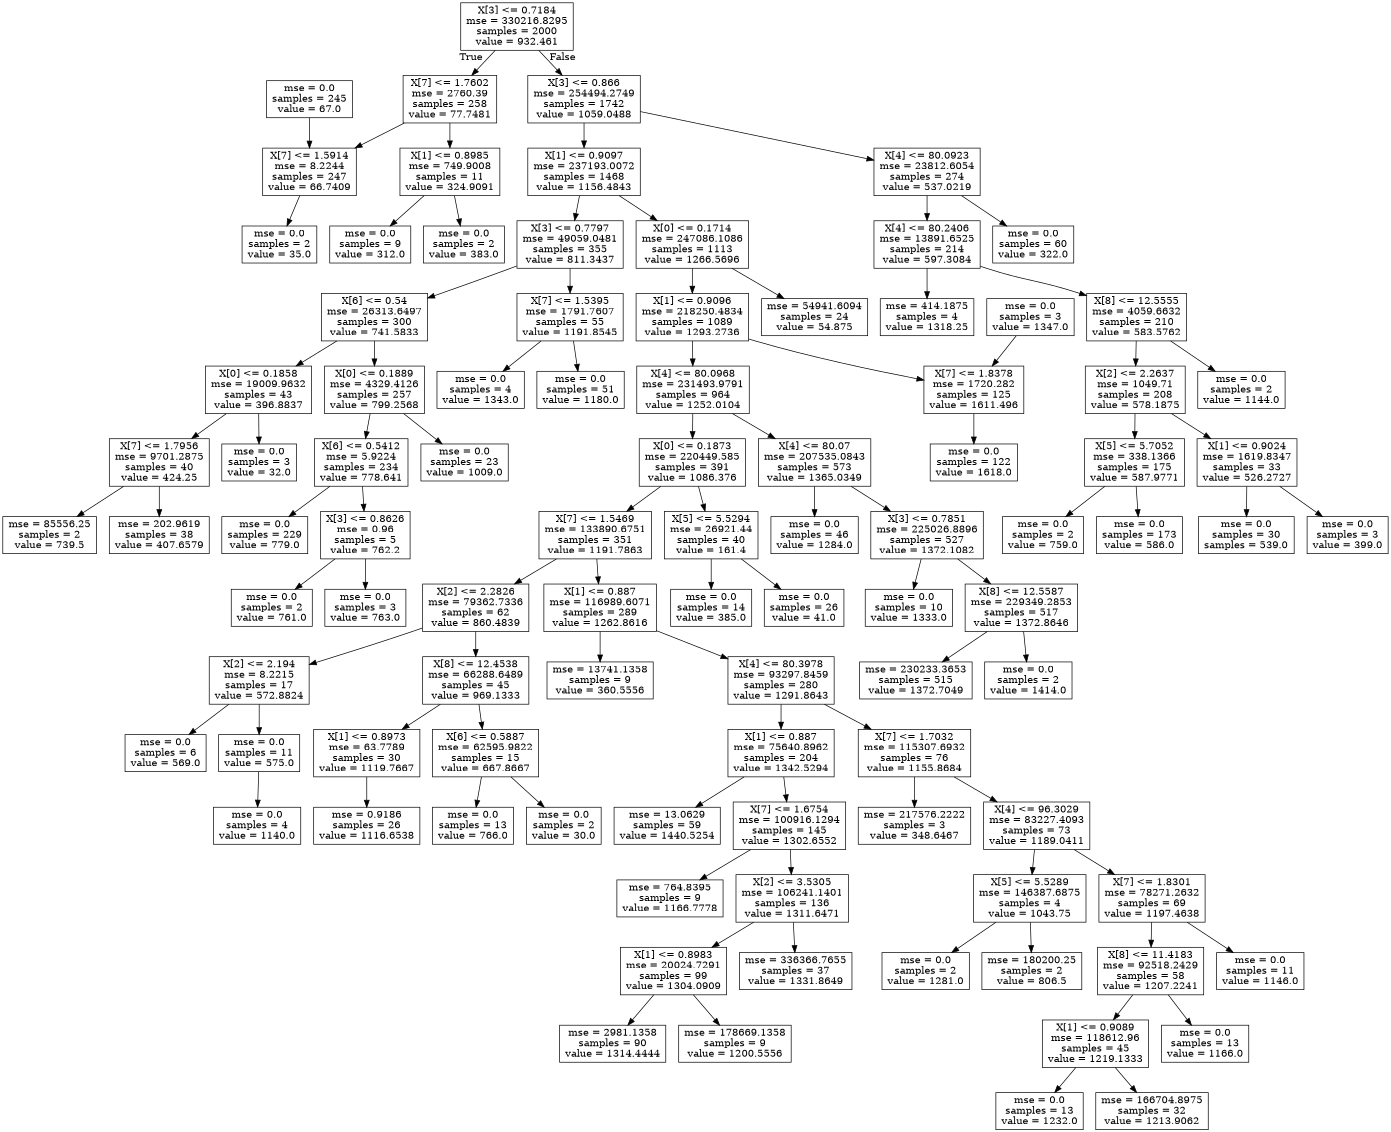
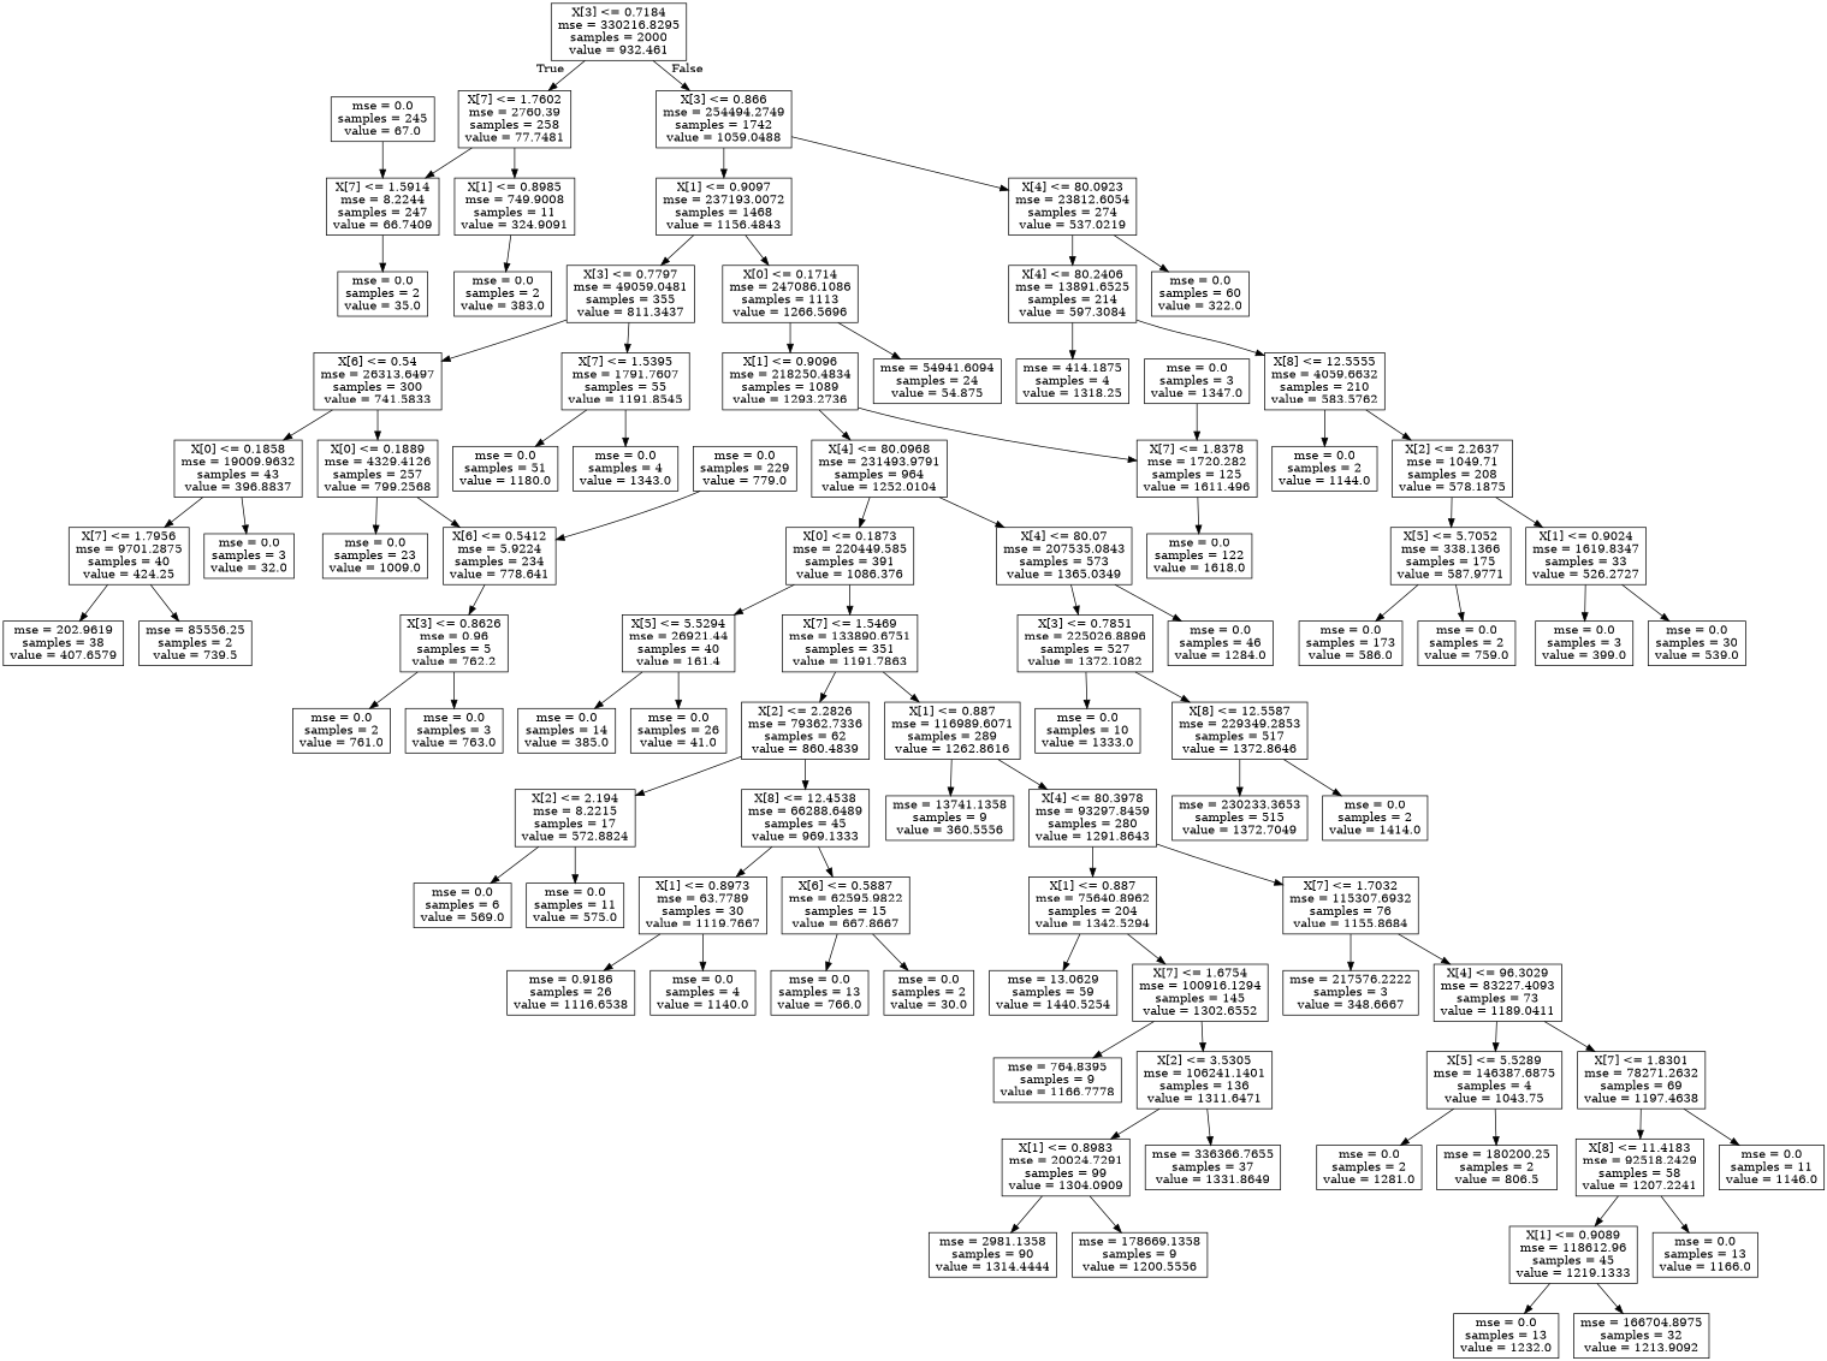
  digraph {
    fontname="DejaVu Serif"
    node [fontname="DejaVu Serif" shape=box]
    edge [fontname="DejaVu Serif"]
    n1 [label="X[3] <= 0.7184\nmse = 330216.8295\nsamples = 2000\nvalue = 932.461"]
    n2 [label="X[7] <= 1.7602\nmse = 2760.39\nsamples = 258\nvalue = 77.7481"]
    n3 [label="X[3] <= 0.866\nmse = 254494.2749\nsamples = 1742\nvalue = 1059.0488"]
    n4 [label="X[7] <= 1.5914\nmse = 8.2244\nsamples = 247\nvalue = 66.7409"]
    n5 [label="X[1] <= 0.8985\nmse = 749.9008\nsamples = 11\nvalue = 324.9091"]
    n6 [label="X[1] <= 0.9097\nmse = 237193.0072\nsamples = 1468\nvalue = 1156.4843"]
    n7 [label="X[4] <= 80.0923\nmse = 23812.6054\nsamples = 274\nvalue = 537.0219"]
    n8 [label="mse = 0.0\nsamples = 2\nvalue = 35.0"]
    n9 [label="mse = 0.0\nsamples = 2\nvalue = 383.0"]
-   n10 [label="mse = 0.0\nsamples = 9\nvalue = 312.0"]
    n11 [label="mse = 0.0\nsamples = 245\nvalue = 67.0"]
    n12 [label="X[0] <= 0.1714\nmse = 247086.1086\nsamples = 1113\nvalue = 1266.5696"]
    n13 [label="X[3] <= 0.7797\nmse = 49059.0481\nsamples = 355\nvalue = 811.3437"]
    n14 [label="mse = 0.0\nsamples = 60\nvalue = 322.0"]
    n15 [label="X[4] <= 80.2406\nmse = 13891.6525\nsamples = 214\nvalue = 597.3084"]
    n16 [label="mse = 54941.6094\nsamples = 24\nvalue = 54.875"]
    n17 [label="X[1] <= 0.9096\nmse = 218250.4834\nsamples = 1089\nvalue = 1293.2736"]
    n18 [label="X[7] <= 1.5395\nmse = 1791.7607\nsamples = 55\nvalue = 1191.8545"]
    n19 [label="X[6] <= 0.54\nmse = 26313.6497\nsamples = 300\nvalue = 741.5833"]
    n20 [label="X[4] <= 80.0968\nmse = 231493.9791\nsamples = 964\nvalue = 1252.0104"]
    n21 [label="X[7] <= 1.8378\nmse = 1720.282\nsamples = 125\nvalue = 1611.496"]
    n22 [label="X[4] <= 80.07\nmse = 207535.0843\nsamples = 573\nvalue = 1365.0349"]
    n23 [label="X[0] <= 0.1873\nmse = 220449.585\nsamples = 391\nvalue = 1086.376"]
    n24 [label="mse = 0.0\nsamples = 122\nvalue = 1618.0"]
    n25 [label="mse = 0.0\nsamples = 46\nvalue = 1284.0"]
    n26 [label="X[3] <= 0.7851\nmse = 225026.8896\nsamples = 527\nvalue = 1372.1082"]
    n27 [label="X[7] <= 1.5469\nmse = 133890.6751\nsamples = 351\nvalue = 1191.7863"]
    n28 [label="X[5] <= 5.5294\nmse = 26921.44\nsamples = 40\nvalue = 161.4"]
    n29 [label="mse = 0.0\nsamples = 10\nvalue = 1333.0"]
    n30 [label="X[8] <= 12.5587\nmse = 229349.2853\nsamples = 517\nvalue = 1372.8646"]
    n31 [label="mse = 230233.3653\nsamples = 515\nvalue = 1372.7049"]
    n32 [label="mse = 0.0\nsamples = 2\nvalue = 1414.0"]
    n33 [label="X[2] <= 2.2826\nmse = 79362.7336\nsamples = 62\nvalue = 860.4839"]
    n34 [label="X[1] <= 0.887\nmse = 116989.6071\nsamples = 289\nvalue = 1262.8616"]
    n35 [label="mse = 0.0\nsamples = 14\nvalue = 385.0"]
    n36 [label="mse = 0.0\nsamples = 26\nvalue = 41.0"]
    n37 [label="X[2] <= 2.194\nmse = 8.2215\nsamples = 17\nvalue = 572.8824"]
    n38 [label="X[8] <= 12.4538\nmse = 66288.6489\nsamples = 45\nvalue = 969.1333"]
    n39 [label="mse = 13741.1358\nsamples = 9\nvalue = 360.5556"]
    n40 [label="X[4] <= 80.3978\nmse = 93297.8459\nsamples = 280\nvalue = 1291.8643"]
    n41 [label="mse = 0.0\nsamples = 6\nvalue = 569.0"]
    n42 [label="mse = 0.0\nsamples = 11\nvalue = 575.0"]
    n43 [label="X[1] <= 0.8973\nmse = 63.7789\nsamples = 30\nvalue = 1119.7667"]
    n44 [label="X[6] <= 0.5887\nmse = 62595.9822\nsamples = 15\nvalue = 667.8667"]
    n45 [label="mse = 0.9186\nsamples = 26\nvalue = 1116.6538"]
    n46 [label="mse = 0.0\nsamples = 4\nvalue = 1140.0"]
    n47 [label="mse = 0.0\nsamples = 13\nvalue = 766.0"]
    n48 [label="mse = 0.0\nsamples = 2\nvalue = 30.0"]
    n49 [label="X[1] <= 0.887\nmse = 75640.8962\nsamples = 204\nvalue = 1342.5294"]
    n50 [label="X[7] <= 1.7032\nmse = 115307.6932\nsamples = 76\nvalue = 1155.8684"]
    n51 [label="mse = 13.0629\nsamples = 59\nvalue = 1440.5254"]
    n52 [label="X[7] <= 1.6754\nmse = 100916.1294\nsamples = 145\nvalue = 1302.6552"]
-   n53 [label="mse = 217576.2222\nsamples = 3\nvalue = 348.6467"]
+   n53 [label="mse = 217576.2222\nsamples = 3\nvalue = 348.6667"]
    n54 [label="X[4] <= 96.3029\nmse = 83227.4093\nsamples = 73\nvalue = 1189.0411"]
    n55 [label="mse = 764.8395\nsamples = 9\nvalue = 1166.7778"]
    n56 [label="X[2] <= 3.5305\nmse = 106241.1401\nsamples = 136\nvalue = 1311.6471"]
    n57 [label="X[1] <= 0.8983\nmse = 20024.7291\nsamples = 99\nvalue = 1304.0909"]
    n58 [label="mse = 336366.7655\nsamples = 37\nvalue = 1331.8649"]
    n59 [label="mse = 2981.1358\nsamples = 90\nvalue = 1314.4444"]
    n60 [label="mse = 178669.1358\nsamples = 9\nvalue = 1200.5556"]
    n61 [label="X[5] <= 5.5289\nmse = 146387.6875\nsamples = 4\nvalue = 1043.75"]
    n62 [label="X[7] <= 1.8301\nmse = 78271.2632\nsamples = 69\nvalue = 1197.4638"]
    n63 [label="mse = 0.0\nsamples = 2\nvalue = 1281.0"]
    n64 [label="mse = 180200.25\nsamples = 2\nvalue = 806.5"]
    n65 [label="X[8] <= 11.4183\nmse = 92518.2429\nsamples = 58\nvalue = 1207.2241"]
    n66 [label="mse = 0.0\nsamples = 11\nvalue = 1146.0"]
    n67 [label="X[1] <= 0.9089\nmse = 118612.96\nsamples = 45\nvalue = 1219.1333"]
    n68 [label="mse = 0.0\nsamples = 13\nvalue = 1166.0"]
    n69 [label="mse = 0.0\nsamples = 13\nvalue = 1232.0"]
-   n70 [label="mse = 166704.8975\nsamples = 32\nvalue = 1213.9062"]
+   n70 [label="mse = 166704.8975\nsamples = 32\nvalue = 1213.9092"]
    n71 [label="mse = 0.0\nsamples = 3\nvalue = 1347.0"]
    n72 [label="mse = 0.0\nsamples = 4\nvalue = 1343.0"]
    n73 [label="mse = 0.0\nsamples = 51\nvalue = 1180.0"]
    n74 [label="X[0] <= 0.1858\nmse = 19009.9632\nsamples = 43\nvalue = 396.8837"]
    n75 [label="X[0] <= 0.1889\nmse = 4329.4126\nsamples = 257\nvalue = 799.2568"]
    n76 [label="X[7] <= 1.7956\nmse = 9701.2875\nsamples = 40\nvalue = 424.25"]
    n77 [label="mse = 0.0\nsamples = 3\nvalue = 32.0"]
    n78 [label="X[6] <= 0.5412\nmse = 5.9224\nsamples = 234\nvalue = 778.641"]
    n79 [label="mse = 0.0\nsamples = 23\nvalue = 1009.0"]
    n80 [label="mse = 85556.25\nsamples = 2\nvalue = 739.5"]
    n81 [label="mse = 202.9619\nsamples = 38\nvalue = 407.6579"]
    n82 [label="mse = 0.0\nsamples = 229\nvalue = 779.0"]
    n83 [label="X[3] <= 0.8626\nmse = 0.96\nsamples = 5\nvalue = 762.2"]
    n84 [label="mse = 0.0\nsamples = 2\nvalue = 761.0"]
    n85 [label="mse = 0.0\nsamples = 3\nvalue = 763.0"]
    n86 [label="X[8] <= 12.5555\nmse = 4059.6632\nsamples = 210\nvalue = 583.5762"]
    n87 [label="mse = 414.1875\nsamples = 4\nvalue = 1318.25"]
    n88 [label="X[2] <= 2.2637\nmse = 1049.71\nsamples = 208\nvalue = 578.1875"]
    n89 [label="mse = 0.0\nsamples = 2\nvalue = 1144.0"]
    n90 [label="X[1] <= 0.9024\nmse = 1619.8347\nsamples = 33\nvalue = 526.2727"]
    n91 [label="X[5] <= 5.7052\nmse = 338.1366\nsamples = 175\nvalue = 587.9771"]
-   n92 [label="mse = 0.0\nsamples = 30\nsamples = 539.0"]
+   n92 [label="mse = 0.0\nsamples = 30\nvalue = 539.0"]
    n93 [label="mse = 0.0\nsamples = 3\nvalue = 399.0"]
    n94 [label="mse = 0.0\nsamples = 2\nvalue = 759.0"]
    n95 [label="mse = 0.0\nsamples = 173\nvalue = 586.0"]
    n1 -> n2 [headlabel=True labelangle=45 labeldistance=2.5]
    n1 -> n3 [headlabel=False labelangle=-45 labeldistance=2.5]
    n2 -> n4
    n2 -> n5
    n3 -> n6
    n3 -> n7
    n4 -> n8
    n5 -> n9
-   n5 -> n10
    n6 -> n12
    n6 -> n13
    n7 -> n14
    n7 -> n15
    n11 -> n4
    n12 -> n16
    n12 -> n17
    n13 -> n18
    n13 -> n19
    n15 -> n86
    n15 -> n87
    n17 -> n20
    n17 -> n21
    n18 -> n72
    n18 -> n73
    n19 -> n74
    n19 -> n75
    n20 -> n22
    n20 -> n23
    n21 -> n24
    n22 -> n25
    n22 -> n26
    n23 -> n27
    n23 -> n28
    n26 -> n29
    n26 -> n30
    n27 -> n33
    n27 -> n34
    n28 -> n35
    n28 -> n36
    n30 -> n31
    n30 -> n32
    n33 -> n37
    n33 -> n38
    n34 -> n39
    n34 -> n40
    n37 -> n41
    n37 -> n42
    n38 -> n43
    n38 -> n44
    n40 -> n49
    n40 -> n50
    n43 -> n45
-   n42 -> n46
+   n43 -> n46
    n44 -> n47
    n44 -> n48
    n49 -> n51
    n49 -> n52
    n50 -> n53
    n50 -> n54
    n52 -> n55
    n52 -> n56
    n54 -> n61
    n54 -> n62
    n56 -> n57
    n56 -> n58
    n57 -> n59
    n57 -> n60
    n61 -> n63
    n61 -> n64
    n62 -> n65
    n62 -> n66
    n65 -> n67
    n65 -> n68
    n67 -> n69
    n67 -> n70
    n71 -> n21
    n74 -> n76
    n74 -> n77
    n75 -> n78
    n75 -> n79
    n76 -> n80
    n76 -> n81
-   n78 -> n82
+   n82 -> n78
    n78 -> n83
    n83 -> n84
    n83 -> n85
    n86 -> n88
    n86 -> n89
    n88 -> n90
    n88 -> n91
    n90 -> n92
    n90 -> n93
    n91 -> n94
    n91 -> n95
  }
